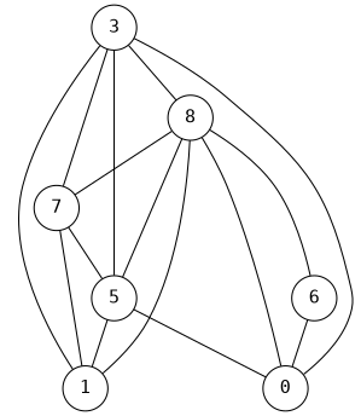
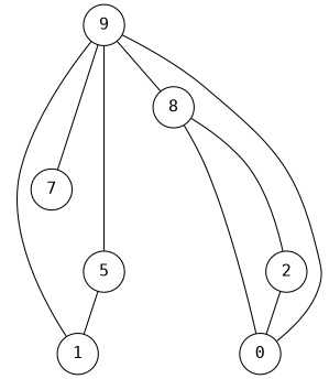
  graph {
    fontname="DejaVu Sans Mono"
    node [fontname="DejaVu Sans Mono" shape=circle]
    edge [fontname="DejaVu Sans Mono"]
    5
    0
    1
-   6
+   6 [label=2]
    7
    8
-   9 [label=3]
-   5 -- 0
+   9
    5 -- 1
    6 -- 0
-   7 -- 5
-   7 -- 1
-   8 -- 5
    8 -- 0
-   8 -- 1
    8 -- 6
-   8 -- 7
    9 -- 5
    9 -- 0
    9 -- 1
    9 -- 7
    9 -- 8
  }
